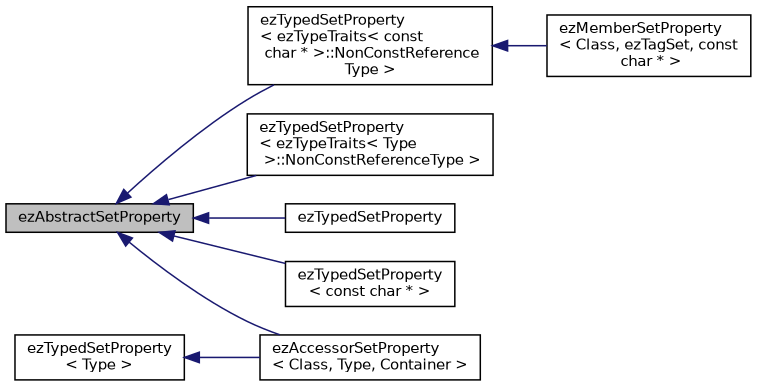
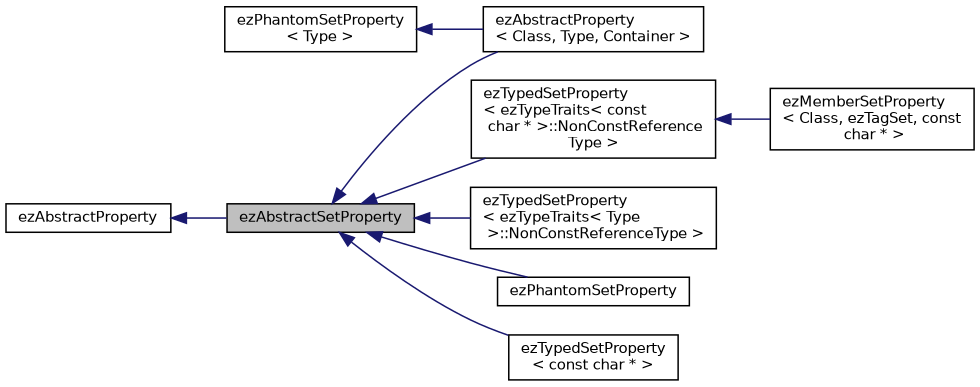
  digraph {
    rankdir=LR
    node [color=black fillcolor=white fontname=Helvetica fontsize=10 shape=record style=filled]
    edge [color=midnightblue dir=back fontname=Helvetica fontsize=10 labelfontname=Helvetica labelfontsize=10 style=solid]
    n1 [fillcolor=grey75 fontcolor=black height=0.2 label=ezAbstractSetProperty width=0.4]
    n2 [height=0.2 label="ezTypedSetProperty\l\< ezTypeTraits\< const\l char * \>::NonConstReference\lType \>" width=0.4]
    n3 [height=0.2 label="ezTypedSetProperty\l\< ezTypeTraits\< Type\l \>::NonConstReferenceType \>" width=0.4]
-   n4 [height=0.2 label=ezTypedSetProperty width=0.4]
+   n4 [height=0.2 label=ezPhantomSetProperty width=0.4]
    n5 [height=0.2 label="ezTypedSetProperty\l\< const char * \>" width=0.4]
-   n6 [height=0.2 label="ezAccessorSetProperty\l\< Class, Type, Container \>" width=0.4]
+   n6 [height=0.2 label="ezAbstractProperty\l\< Class, Type, Container \>" width=0.4]
    n7 [height=0.2 label="ezMemberSetProperty\l\< Class, ezTagSet, const\l char * \>" width=0.4]
-   n8 [height=0.2 label="ezTypedSetProperty\l\< Type \>" width=0.4]
+   n8 [height=0.2 label="ezPhantomSetProperty\l\< Type \>" width=0.4]
+   n9 [height=0.2 label=ezAbstractProperty width=0.4]
    n1 -> n2
    n1 -> n3
    n1 -> n4
    n1 -> n5
    n1 -> n6
    n2 -> n7
    n8 -> n6
+   n9 -> n1
  }
